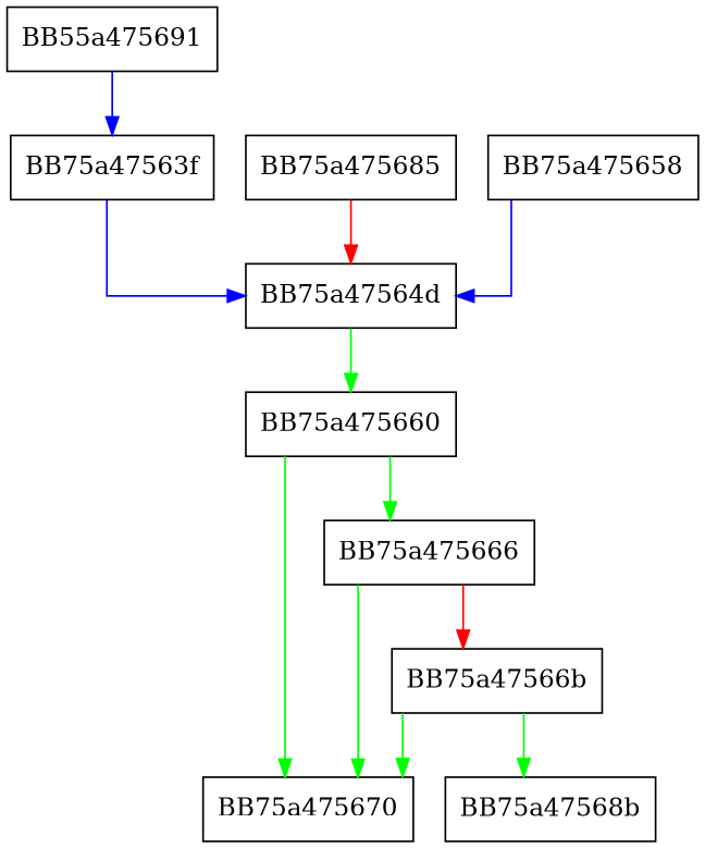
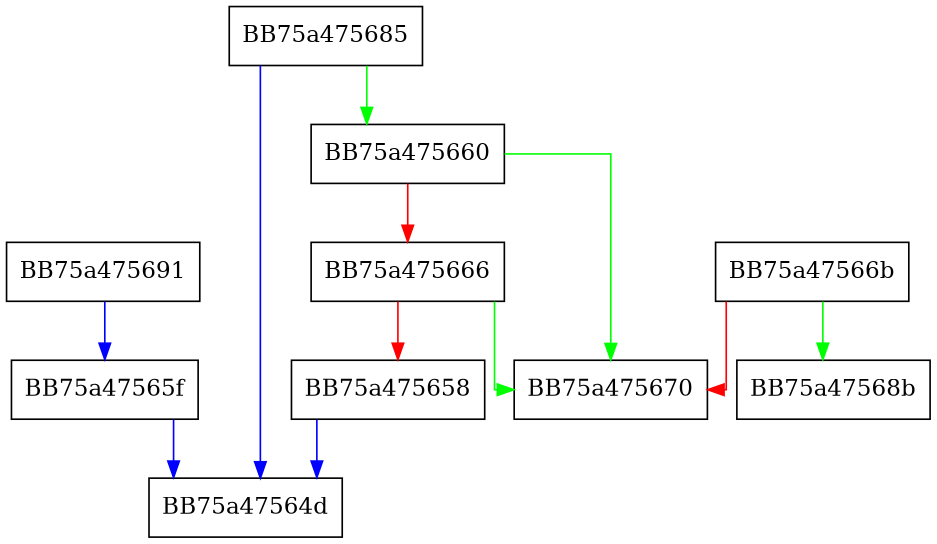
  digraph {
    splines=ortho
    node [shape=box]
    edge [color=blue]
-   BB75a475691 [label=BB55a475691]
-   BB75a47563f
+   BB75a475691
+   BB75a47563f [label=BB75a47565f]
    BB75a47564d
    BB75a475660
    BB75a475670
    BB75a475666
    BB75a47566b
    BB75a475685
    BB75a475658
    BB75a47568b
    BB75a475691 -> BB75a47563f
    BB75a47563f -> BB75a47564d
-   BB75a47564d -> BB75a475660 [color=green]
+   BB75a475685 -> BB75a475660 [color=green]
    BB75a475660 -> BB75a475670 [color=green]
-   BB75a475660 -> BB75a475666 [color=green]
+   BB75a475660 -> BB75a475666 [color=red]
    BB75a475666 -> BB75a475670 [color=green]
-   BB75a475666 -> BB75a47566b [color=red]
-   BB75a47566b -> BB75a475670 [color=green]
+   BB75a475666 -> BB75a475658 [color=red]
+   BB75a47566b -> BB75a475670 [color=red]
    BB75a47566b -> BB75a47568b [color=green]
-   BB75a475685 -> BB75a47564d [color=red]
+   BB75a475685 -> BB75a47564d
    BB75a475658 -> BB75a47564d
  }
